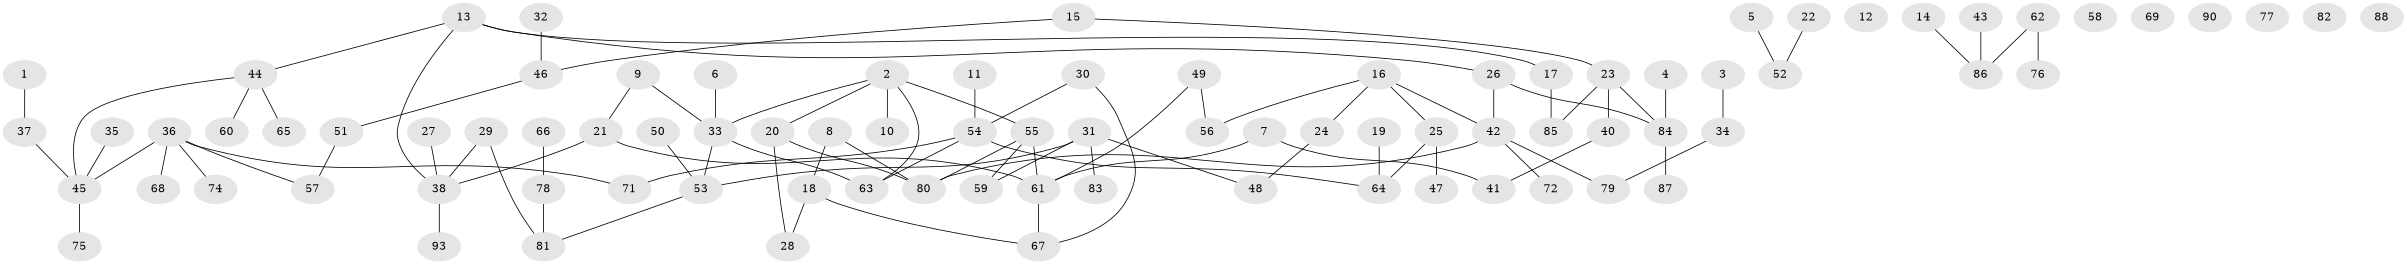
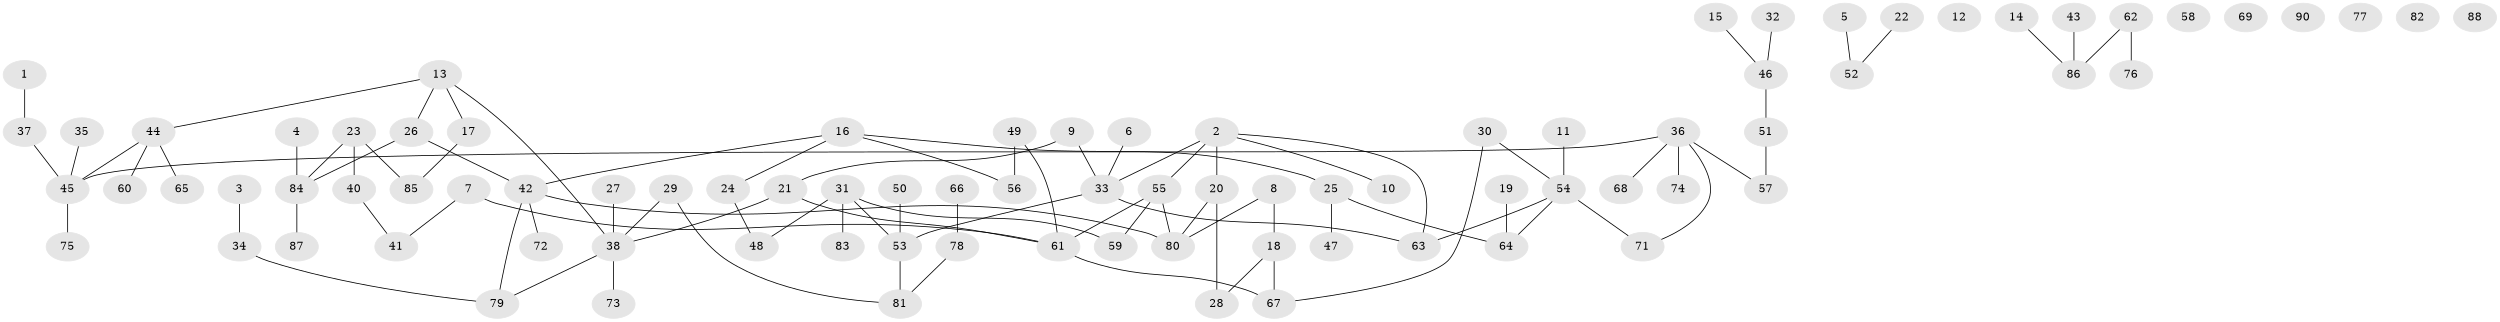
  graph {
    node [color=gray90 style=filled]
    1
    37
    45
    2
    10
    20
    33
    55
    63
    80
    28
    53
    61
    59
    3
    34
    79
    4
    84
    87
    5
    52
    6
    7
    41
    67
    8
    18
    9
    21
    38
    11
    54
    64
    71
    12
    13
    17
    26
    44
    85
    42
-   73 [label=93]
+   73
    60
    65
    14
    86
    15
    23
    46
    40
    51
    16
    24
    25
    56
    48
    47
    72
    19
    22
    27
    29
    81
    30
    31
    83
    32
    49
    35
    75
    36
    57
    68
    74
    43
    50
    58
    62
    76
    66
    78
    69
    n84 [label=90]
    77
    82
    88
    1 -- 37
    37 -- 45
    45 -- 75
    2 -- 10
    2 -- 20
    2 -- 33
    2 -- 55
    2 -- 63
    20 -- 80
    20 -- 28
    33 -- 63
    33 -- 53
    55 -- 80
    55 -- 61
    55 -- 59
    53 -- 81
    61 -- 67
    3 -- 34
    34 -- 79
    4 -- 84
    84 -- 87
    5 -- 52
    6 -- 33
    7 -- 61
    7 -- 41
    8 -- 80
    8 -- 18
    18 -- 28
    18 -- 67
    9 -- 33
    9 -- 21
    21 -- 61
    21 -- 38
+   38 -- 79
    38 -- 73
    11 -- 54
    54 -- 63
    54 -- 64
    54 -- 71
    13 -- 38
    13 -- 17
    13 -- 26
    13 -- 44
    17 -- 85
    26 -- 84
    26 -- 42
    44 -- 45
    44 -- 60
    44 -- 65
    42 -- 80
    42 -- 79
    42 -- 72
    14 -- 86
-   15 -- 23
    15 -- 46
    23 -- 84
    23 -- 85
    23 -- 40
    46 -- 51
    40 -- 41
    51 -- 57
    16 -- 42
    16 -- 24
    16 -- 25
    16 -- 56
    24 -- 48
    25 -- 64
    25 -- 47
    19 -- 64
    22 -- 52
    27 -- 38
    29 -- 38
    29 -- 81
    30 -- 67
    30 -- 54
    31 -- 53
    31 -- 59
    31 -- 48
    31 -- 83
    32 -- 46
    49 -- 61
    49 -- 56
    35 -- 45
    36 -- 45
    36 -- 71
    36 -- 57
    36 -- 68
    36 -- 74
    43 -- 86
    50 -- 53
    62 -- 86
    62 -- 76
    66 -- 78
    78 -- 81
  }
